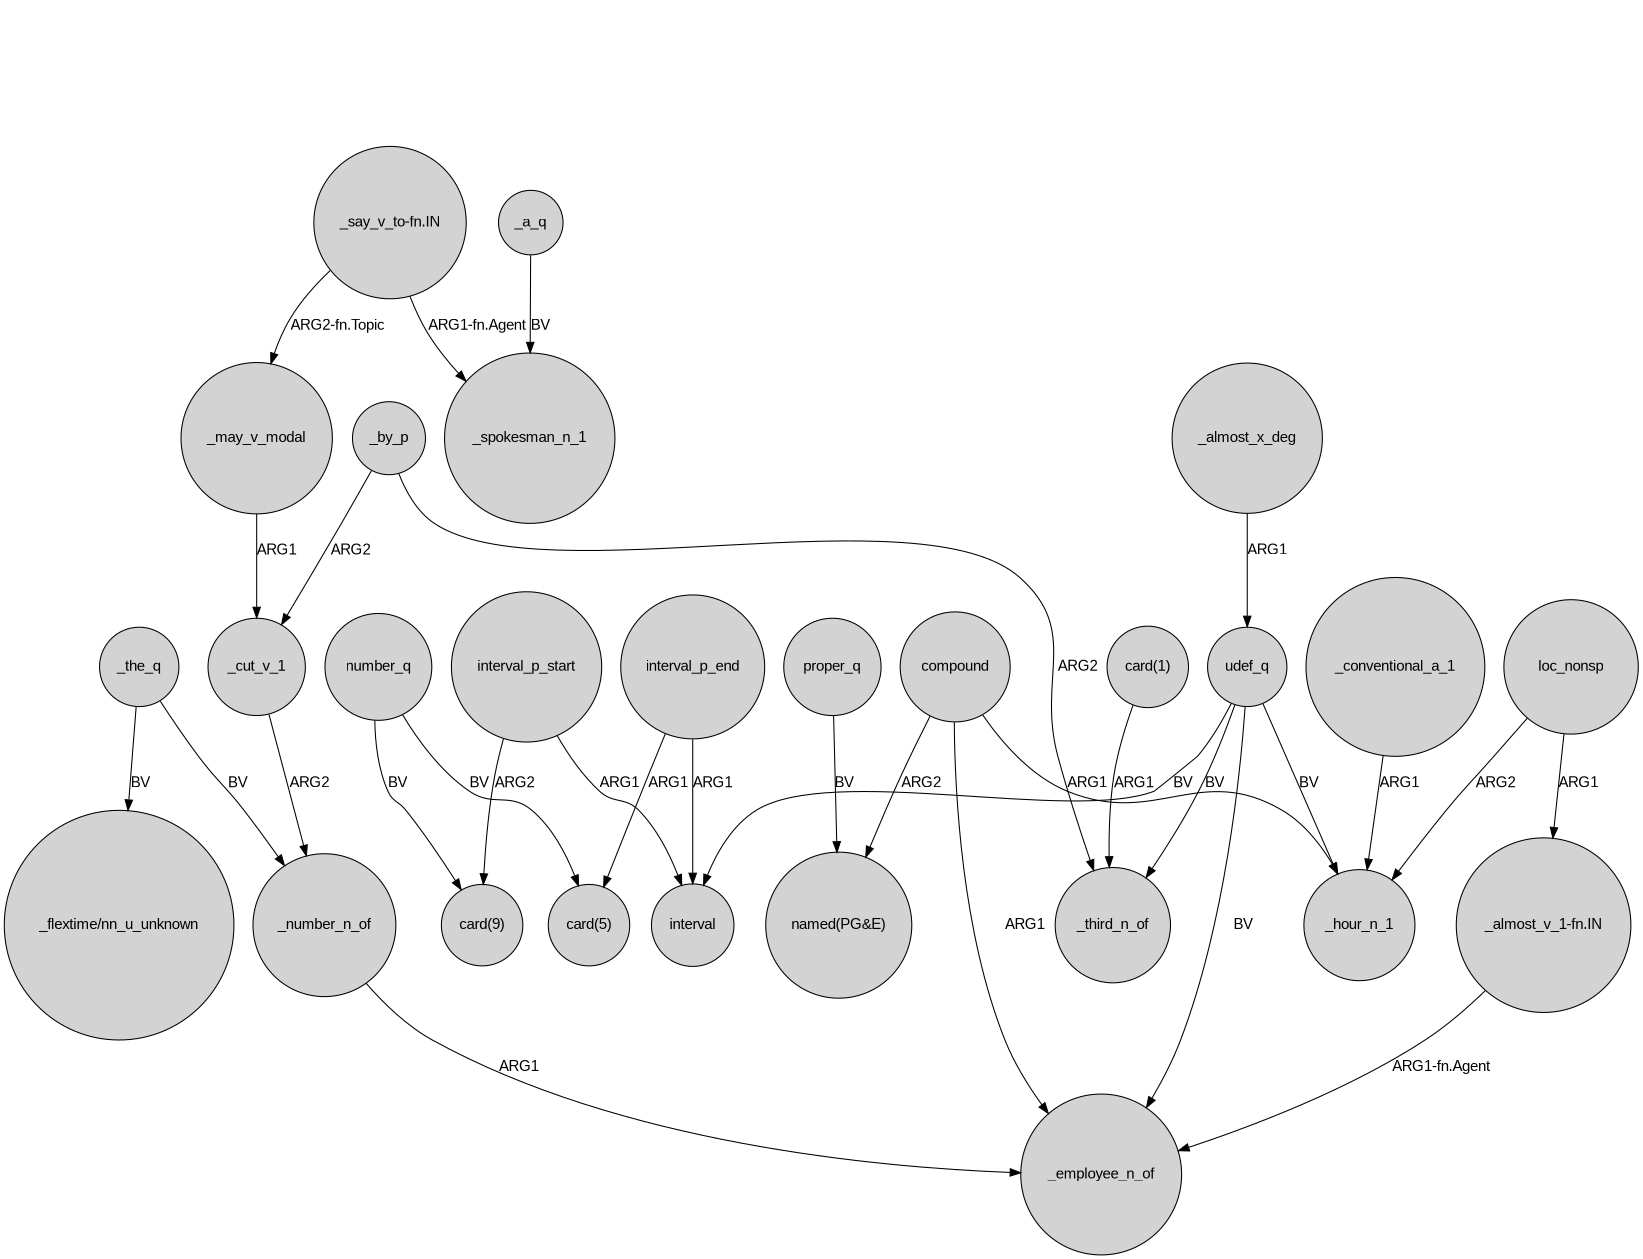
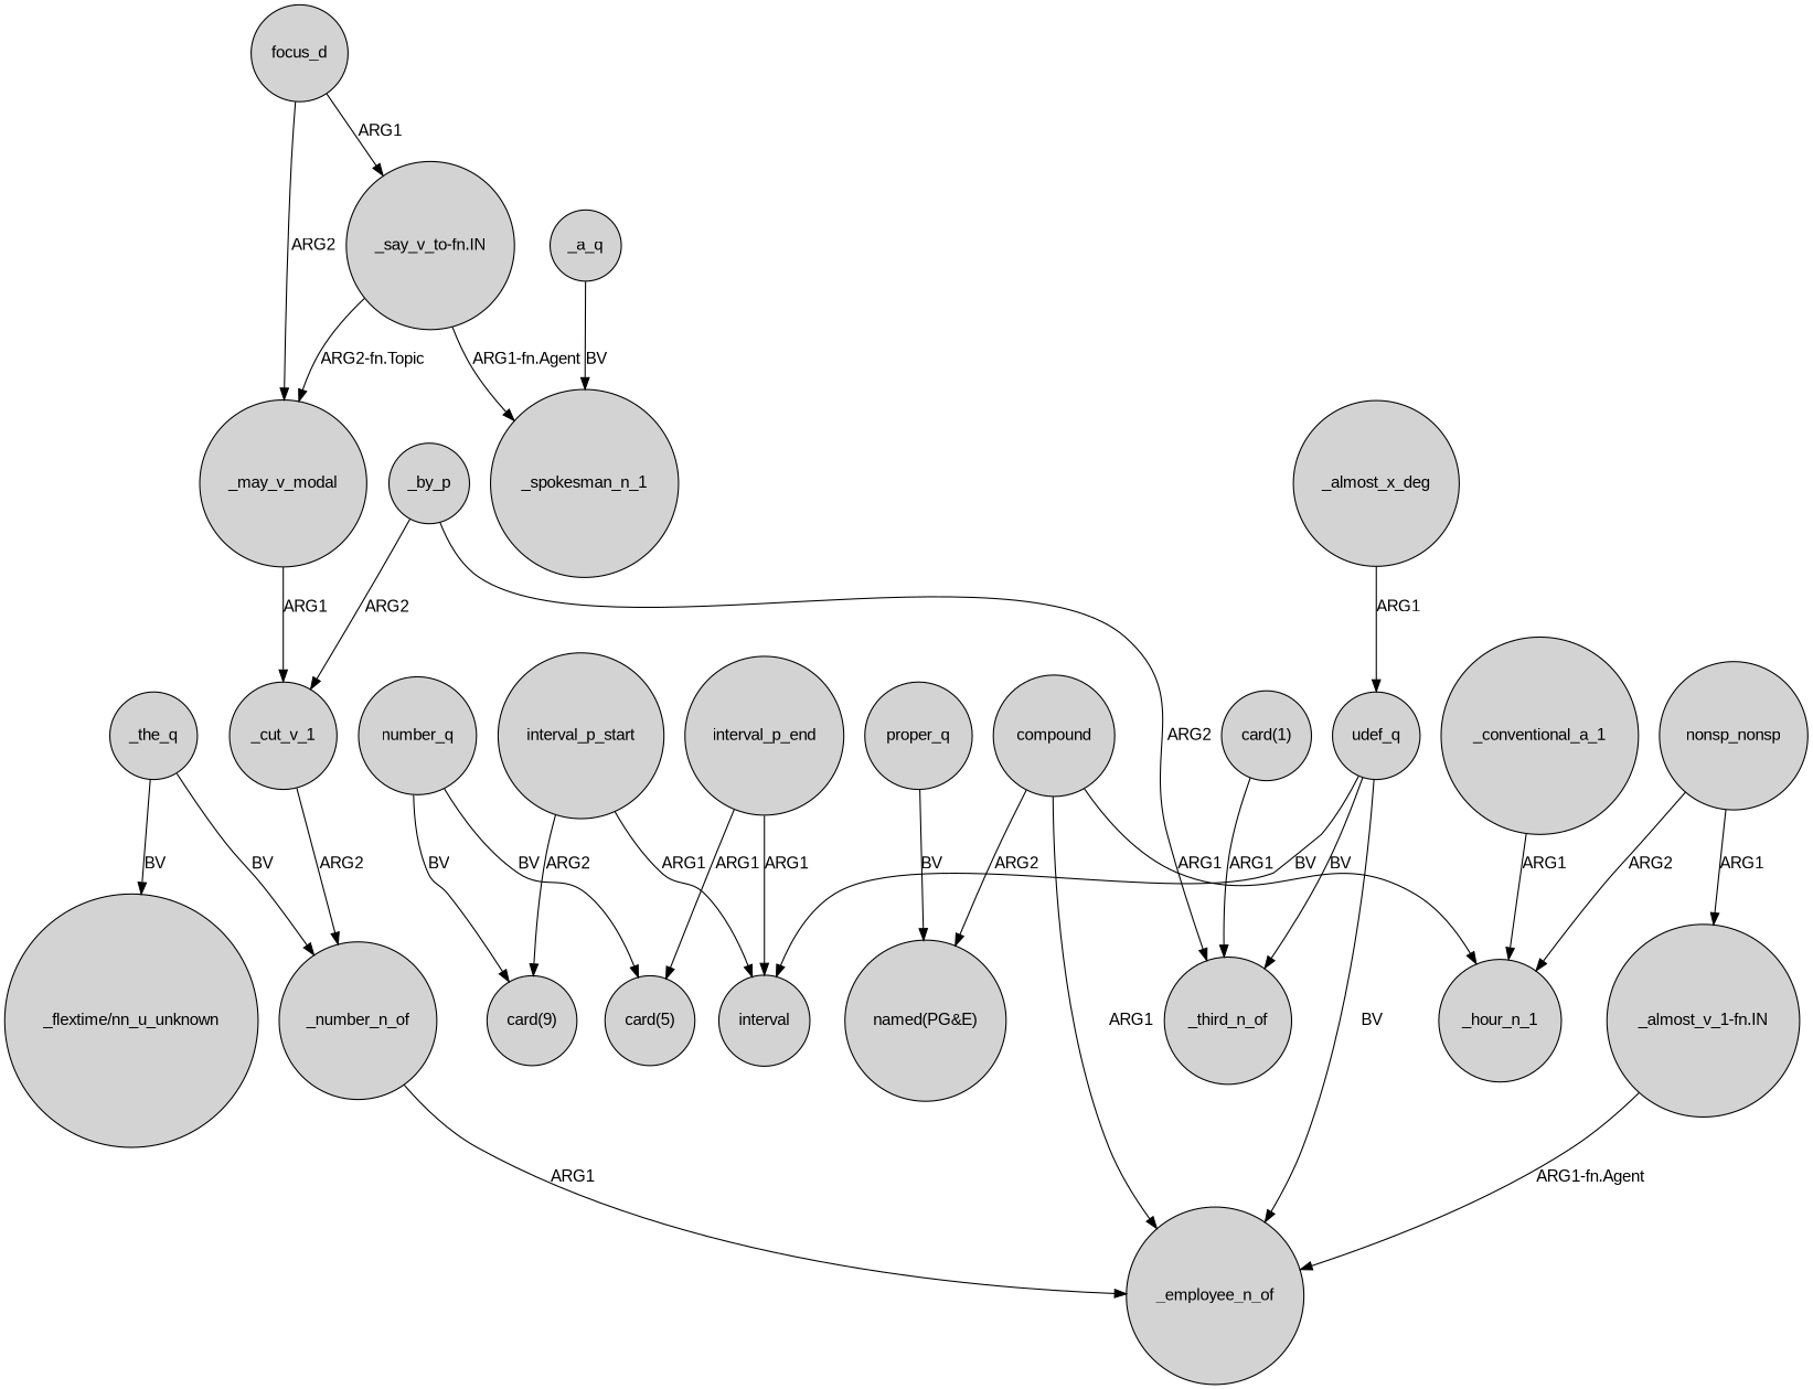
  digraph {
    fontname="Liberation Sans"
    node [fontname="Liberation Sans" shape=circle style=filled]
    edge [fontname="Liberation Sans"]
    _the_q
    "_flextime/nn_u_unknown"
    _number_n_of
    _employee_n_of
    compound
    _hour_n_1
    "named(PG&E)"
    udef_q
    interval
    _third_n_of
-   loc_nonsp
+   loc_nonsp [label=nonsp_nonsp]
    n12 [label="_almost_v_1-fn.IN"]
+   focus_d
    _may_v_modal
    "_say_v_to-fn.IN"
    _cut_v_1
    _spokesman_n_1
    interval_p_end
    "card(5)"
    _by_p
    _almost_x_deg
    number_q
    "card(9)"
    proper_q
    interval_p_start
    _conventional_a_1
    "card(1)"
    _a_q
    _the_q -> "_flextime/nn_u_unknown" [label=BV]
    _the_q -> _number_n_of [label=BV]
    _number_n_of -> _employee_n_of [label=ARG1]
    compound -> _employee_n_of [label=ARG1]
    compound -> _hour_n_1 [label=ARG1]
    compound -> "named(PG&E)" [label=ARG2]
    udef_q -> _employee_n_of [label=BV]
-   udef_q -> _hour_n_1 [label=BV]
    udef_q -> interval [label=BV]
    udef_q -> _third_n_of [label=BV]
    loc_nonsp -> _hour_n_1 [label=ARG2]
    loc_nonsp -> n12 [label=ARG1]
    n12 -> _employee_n_of [label="ARG1-fn.Agent"]
+   focus_d -> _may_v_modal [label=ARG2]
+   focus_d -> "_say_v_to-fn.IN" [label=ARG1]
    _may_v_modal -> _cut_v_1 [label=ARG1]
    "_say_v_to-fn.IN" -> _may_v_modal [label="ARG2-fn.Topic"]
    "_say_v_to-fn.IN" -> _spokesman_n_1 [label="ARG1-fn.Agent"]
    _cut_v_1 -> _number_n_of [label=ARG2]
    interval_p_end -> interval [label=ARG1]
    interval_p_end -> "card(5)" [label=ARG1]
    _by_p -> _third_n_of [label=ARG2]
    _by_p -> _cut_v_1 [label=ARG2]
    _almost_x_deg -> udef_q [label=ARG1]
    number_q -> "card(5)" [label=BV]
    number_q -> "card(9)" [label=BV]
    proper_q -> "named(PG&E)" [label=BV]
    interval_p_start -> interval [label=ARG1]
    interval_p_start -> "card(9)" [label=ARG2]
    _conventional_a_1 -> _hour_n_1 [label=ARG1]
    "card(1)" -> _third_n_of [label=ARG1]
    _a_q -> _spokesman_n_1 [label=BV]
  }
